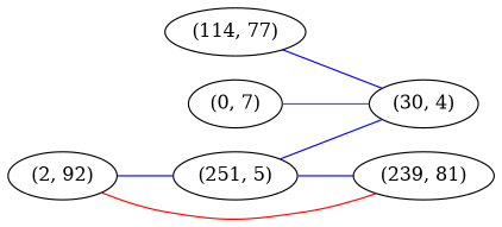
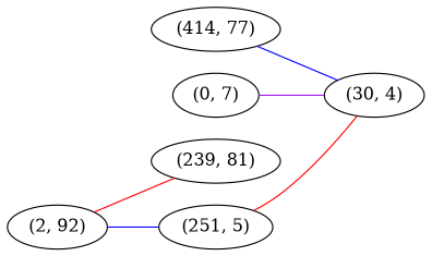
  graph {
    rankdir=LR
    edge [color=blue weight=3]
-   "(114, 77)"
+   "(114, 77)" [label="(414, 77)"]
    "(30, 4)"
    n3 [label="(0, 7)"]
    "(2, 92)"
    "(239, 81)"
    "(251, 5)"
    "(114, 77)" -- "(30, 4)"
    n3 -- "(30, 4)" [color=purple weight=4]
    "(2, 92)" -- "(239, 81)" [color=red weight=1]
    "(2, 92)" -- "(251, 5)"
-   "(251, 5)" -- "(30, 4)" [weight=1]
-   "(251, 5)" -- "(239, 81)"
+   "(251, 5)" -- "(30, 4)" [color=red weight=1]
  }
